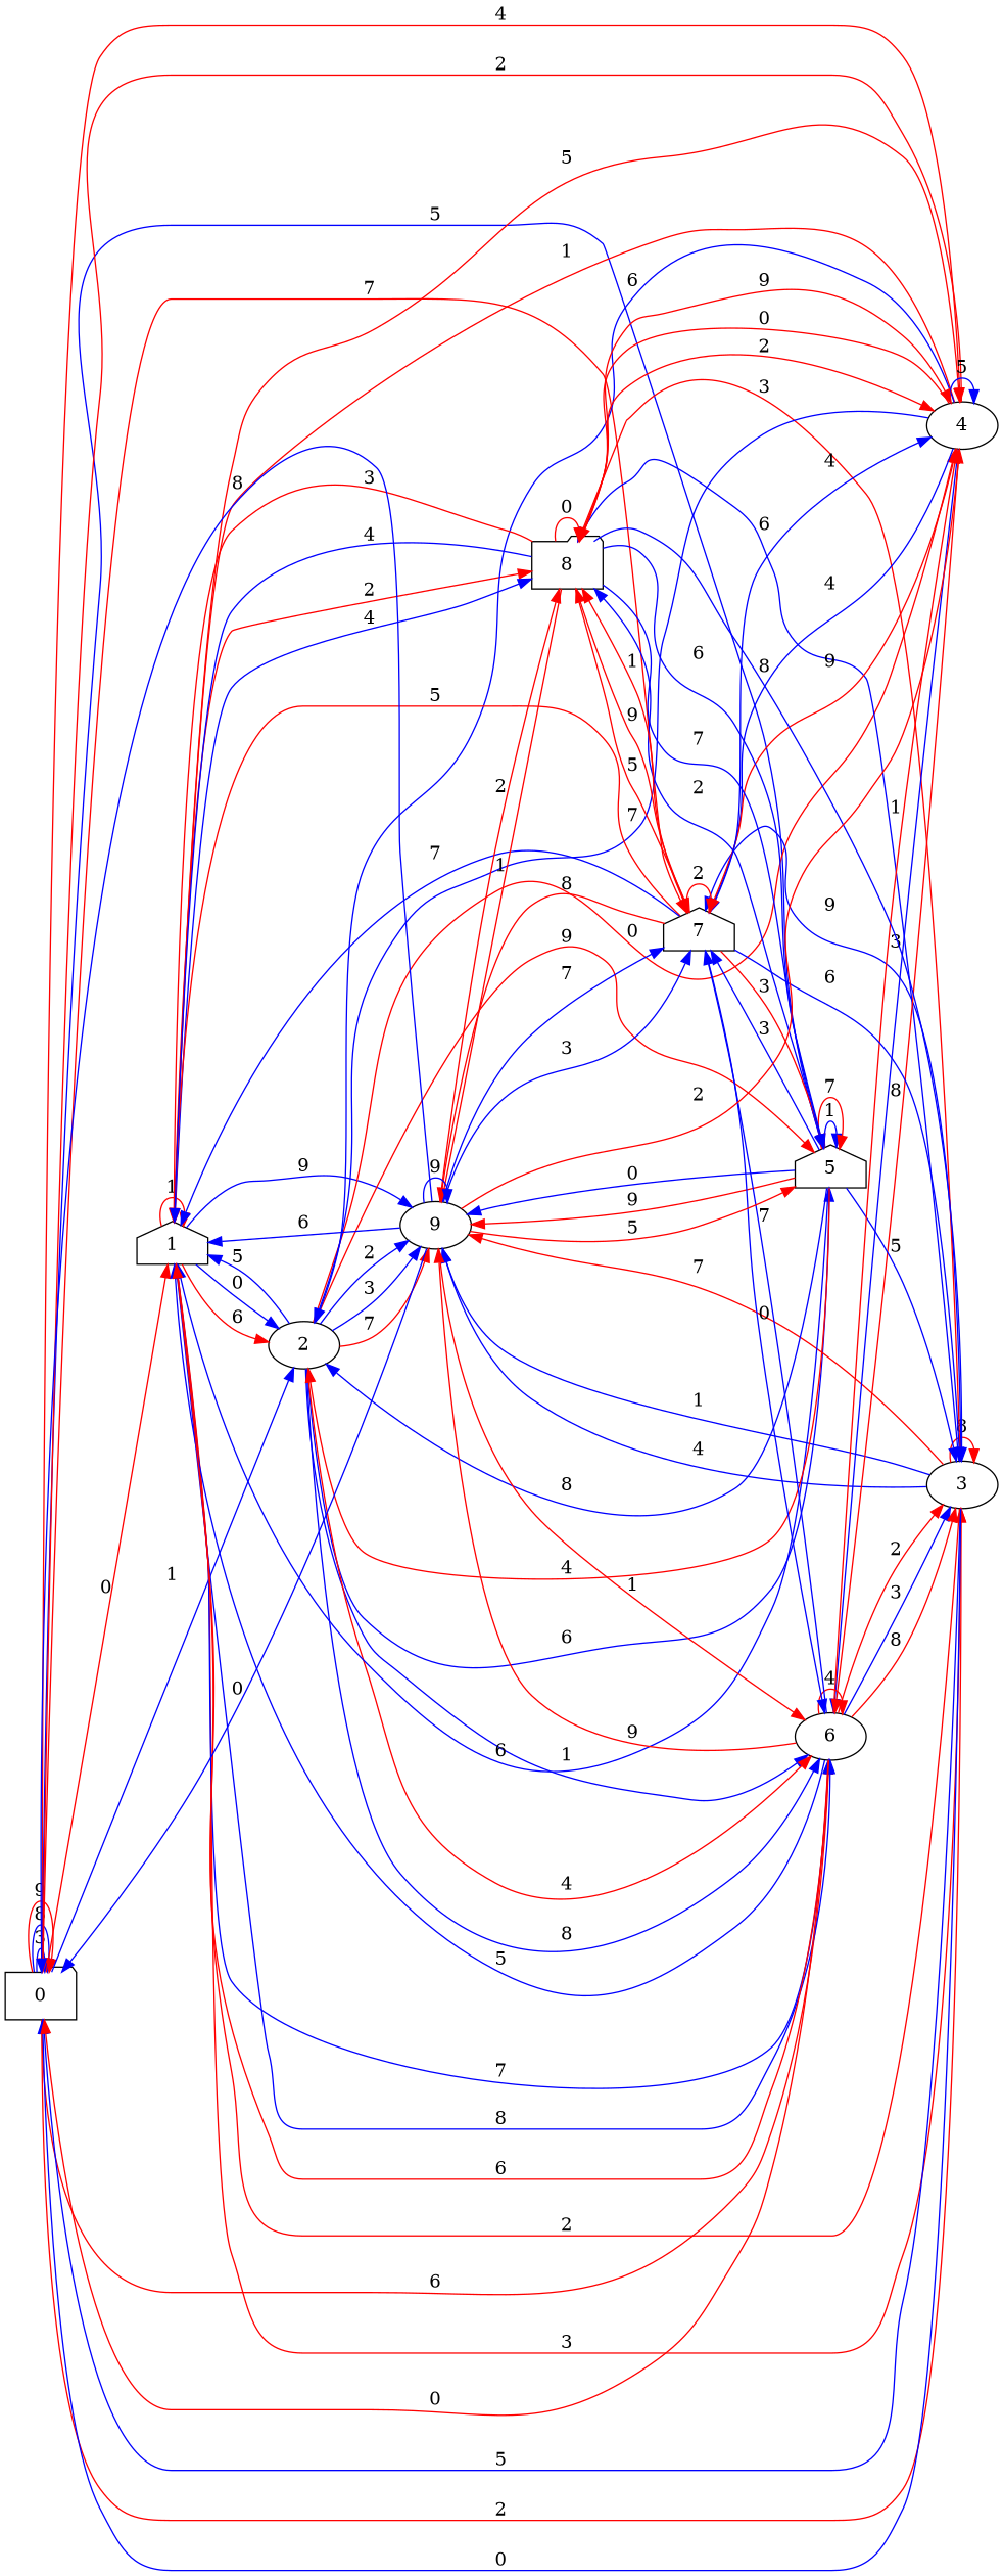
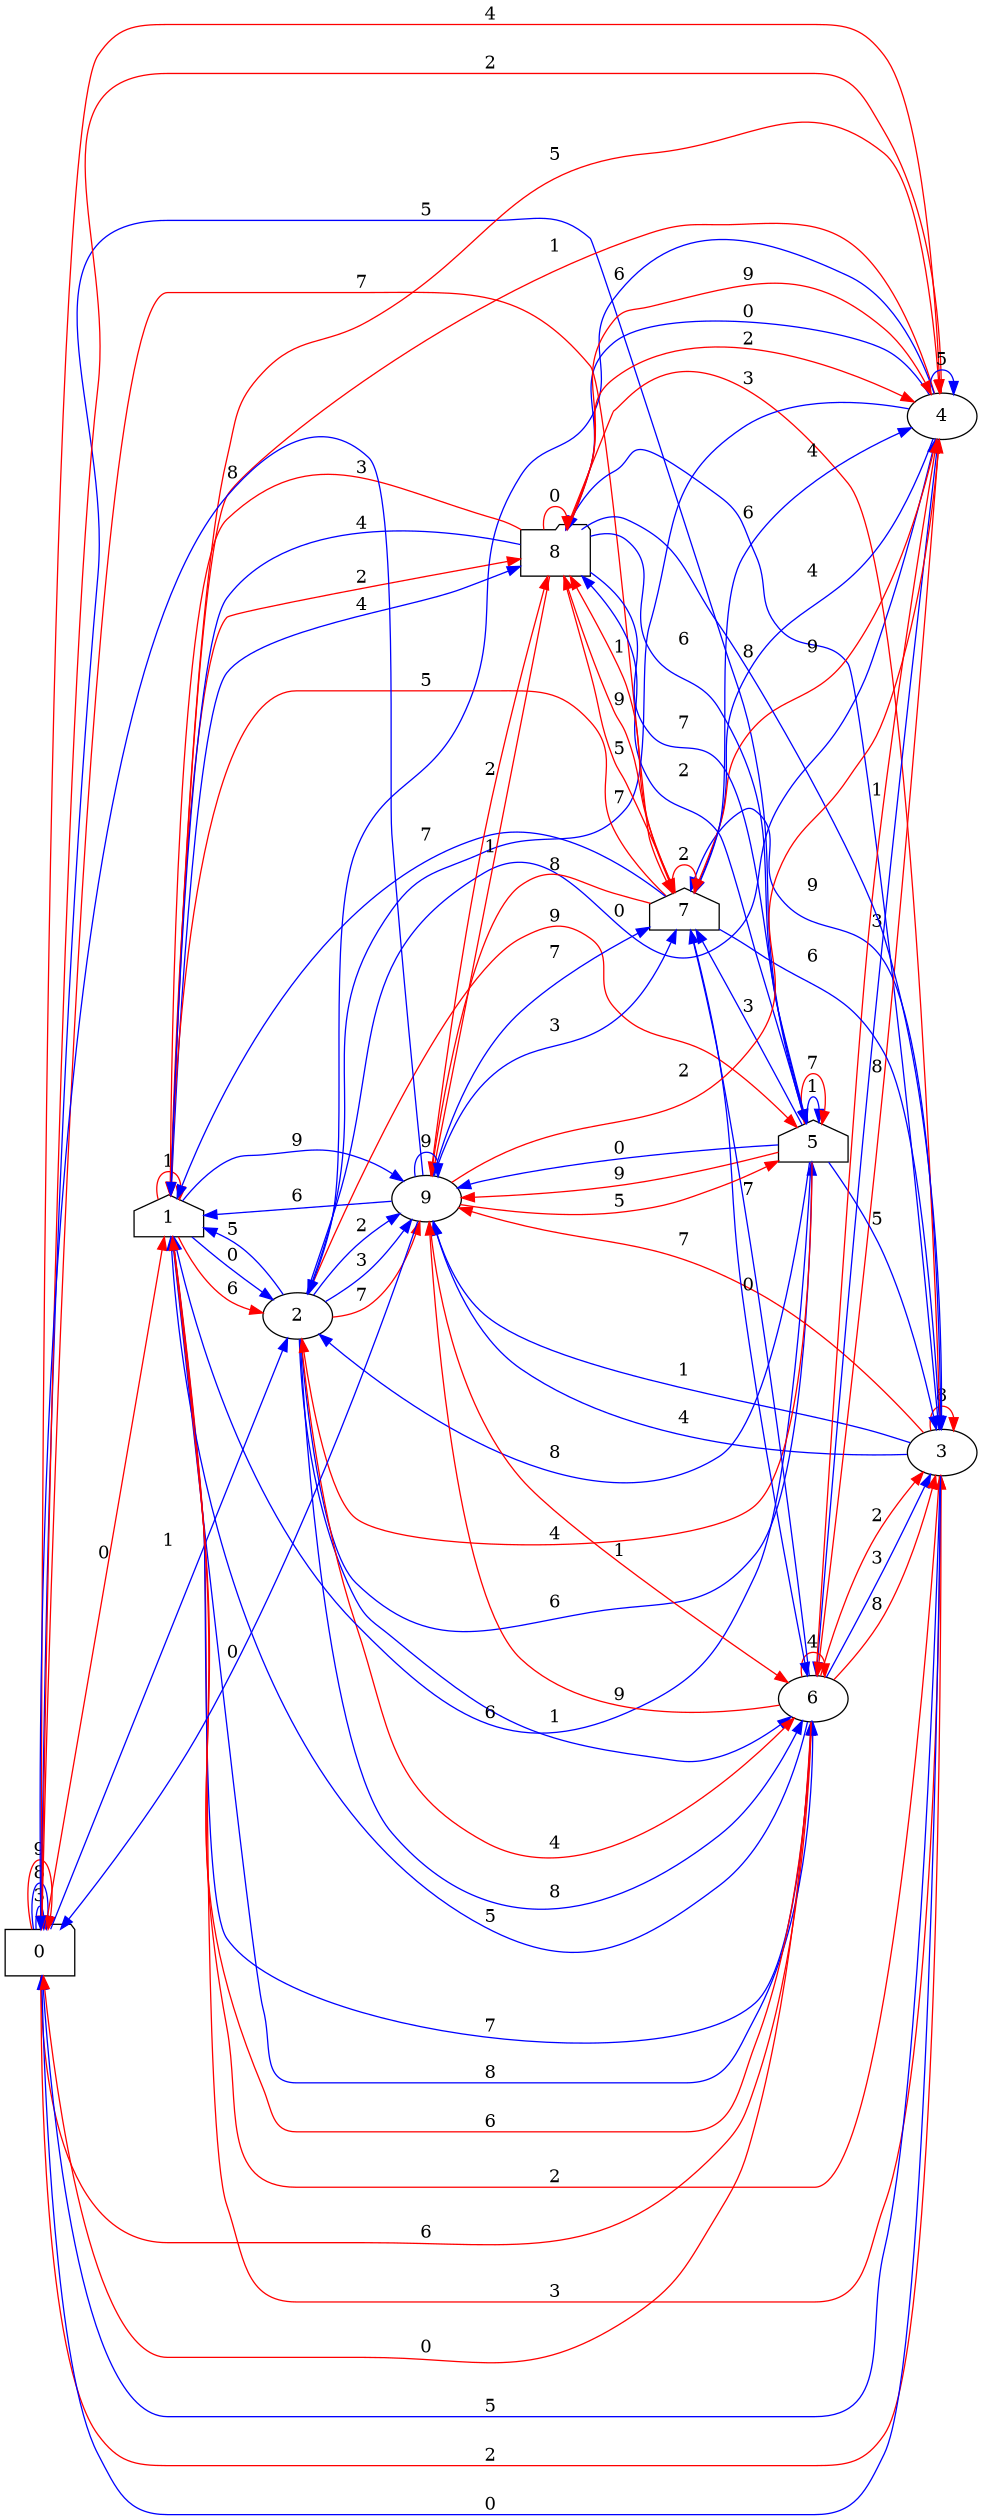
  digraph {
    rankdir=LR
    node [shape=ellipse]
    edge [color=blue]
    n1 [label=0 shape=folder]
    n2 [label=1 shape=house]
    n3 [label=2]
    n4 [label=3]
    n5 [label=4]
    n6 [label=5 shape=house]
    n7 [label=6]
    n8 [label=7 shape=house]
    n9 [label=8 shape=folder]
    n10 [label=9]
    n1 -> n1 [label=3]
    n1 -> n1 [label=8]
    n1 -> n1 [color=red label=9]
    n1 -> n2 [color=red label=0]
    n1 -> n3 [label=1]
    n1 -> n4 [color=red label=2]
    n1 -> n5 [color=red label=4]
    n1 -> n6 [label=5]
    n1 -> n7 [color=red label=6]
    n1 -> n8 [color=red label=7]
    n2 -> n2 [color=red label=1]
    n2 -> n3 [label=0]
    n2 -> n3 [color=red label=6]
    n2 -> n4 [color=red label=3]
    n2 -> n5 [color=red label=5]
    n2 -> n7 [label=7]
    n2 -> n7 [label=8]
    n2 -> n9 [color=red label=2]
    n2 -> n9 [label=4]
    n2 -> n10 [label=9]
    n3 -> n2 [label=5]
-   n3 -> n5 [color=red label=0]
+   n3 -> n5 [label=0]
    n3 -> n6 [label=6]
    n3 -> n6 [color=red label=9]
    n3 -> n7 [label=1]
    n3 -> n7 [color=red label=4]
    n3 -> n7 [label=8]
    n3 -> n10 [label=2]
    n3 -> n10 [label=3]
    n3 -> n10 [color=red label=7]
    n4 -> n1 [label=0]
    n4 -> n1 [label=5]
    n4 -> n2 [color=red label=2]
    n4 -> n4 [color=red label=8]
    n4 -> n8 [label=9]
    n4 -> n9 [color=red label=3]
    n4 -> n9 [label=6]
    n4 -> n10 [label=1]
    n4 -> n10 [label=4]
    n4 -> n10 [color=red label=7]
    n5 -> n1 [color=red label=2]
    n5 -> n2 [color=red label=1]
    n5 -> n3 [label=6]
    n5 -> n3 [label=7]
    n5 -> n5 [label=5]
    n5 -> n7 [label=3]
    n5 -> n7 [color=red label=8]
    n5 -> n8 [label=4]
    n5 -> n8 [color=red label=9]
-   n5 -> n9 [color=red label=0]
+   n5 -> n9 [label=0]
    n6 -> n2 [label=6]
    n6 -> n3 [color=red label=4]
    n6 -> n3 [label=8]
    n6 -> n4 [label=5]
    n6 -> n6 [label=1]
    n6 -> n6 [color=red label=7]
    n6 -> n8 [label=3]
    n6 -> n9 [label=2]
    n6 -> n10 [label=0]
    n6 -> n10 [color=red label=9]
    n7 -> n1 [color=red label=0]
    n7 -> n2 [label=5]
    n7 -> n2 [color=red label=6]
    n7 -> n4 [color=red label=2]
    n7 -> n4 [label=3]
    n7 -> n4 [color=red label=8]
    n7 -> n5 [color=red label=1]
    n7 -> n7 [color=red label=4]
    n7 -> n8 [label=7]
    n7 -> n10 [color=red label=9]
    n8 -> n2 [color=red label=5]
    n8 -> n2 [label=7]
    n8 -> n4 [label=6]
    n8 -> n5 [label=4]
-   n8 -> n6 [color=red label=3]
    n8 -> n7 [label=0]
    n8 -> n8 [color=red label=2]
    n8 -> n9 [color=red label=1]
    n8 -> n9 [color=red label=9]
    n8 -> n10 [color=red label=8]
    n9 -> n2 [color=red label=3]
    n9 -> n2 [label=4]
    n9 -> n4 [label=8]
    n9 -> n5 [color=red label=2]
    n9 -> n5 [color=red label=9]
    n9 -> n6 [label=6]
    n9 -> n6 [label=7]
    n9 -> n8 [color=red label=5]
    n9 -> n9 [color=red label=0]
    n9 -> n10 [color=red label=1]
    n10 -> n1 [label=0]
    n10 -> n1 [label=8]
    n10 -> n2 [label=6]
    n10 -> n5 [color=red label=2]
    n10 -> n6 [color=red label=5]
    n10 -> n7 [color=red label=1]
    n10 -> n8 [label=3]
    n10 -> n8 [label=7]
    n10 -> n9 [color=red label=2]
    n10 -> n10 [label=9]
  }
